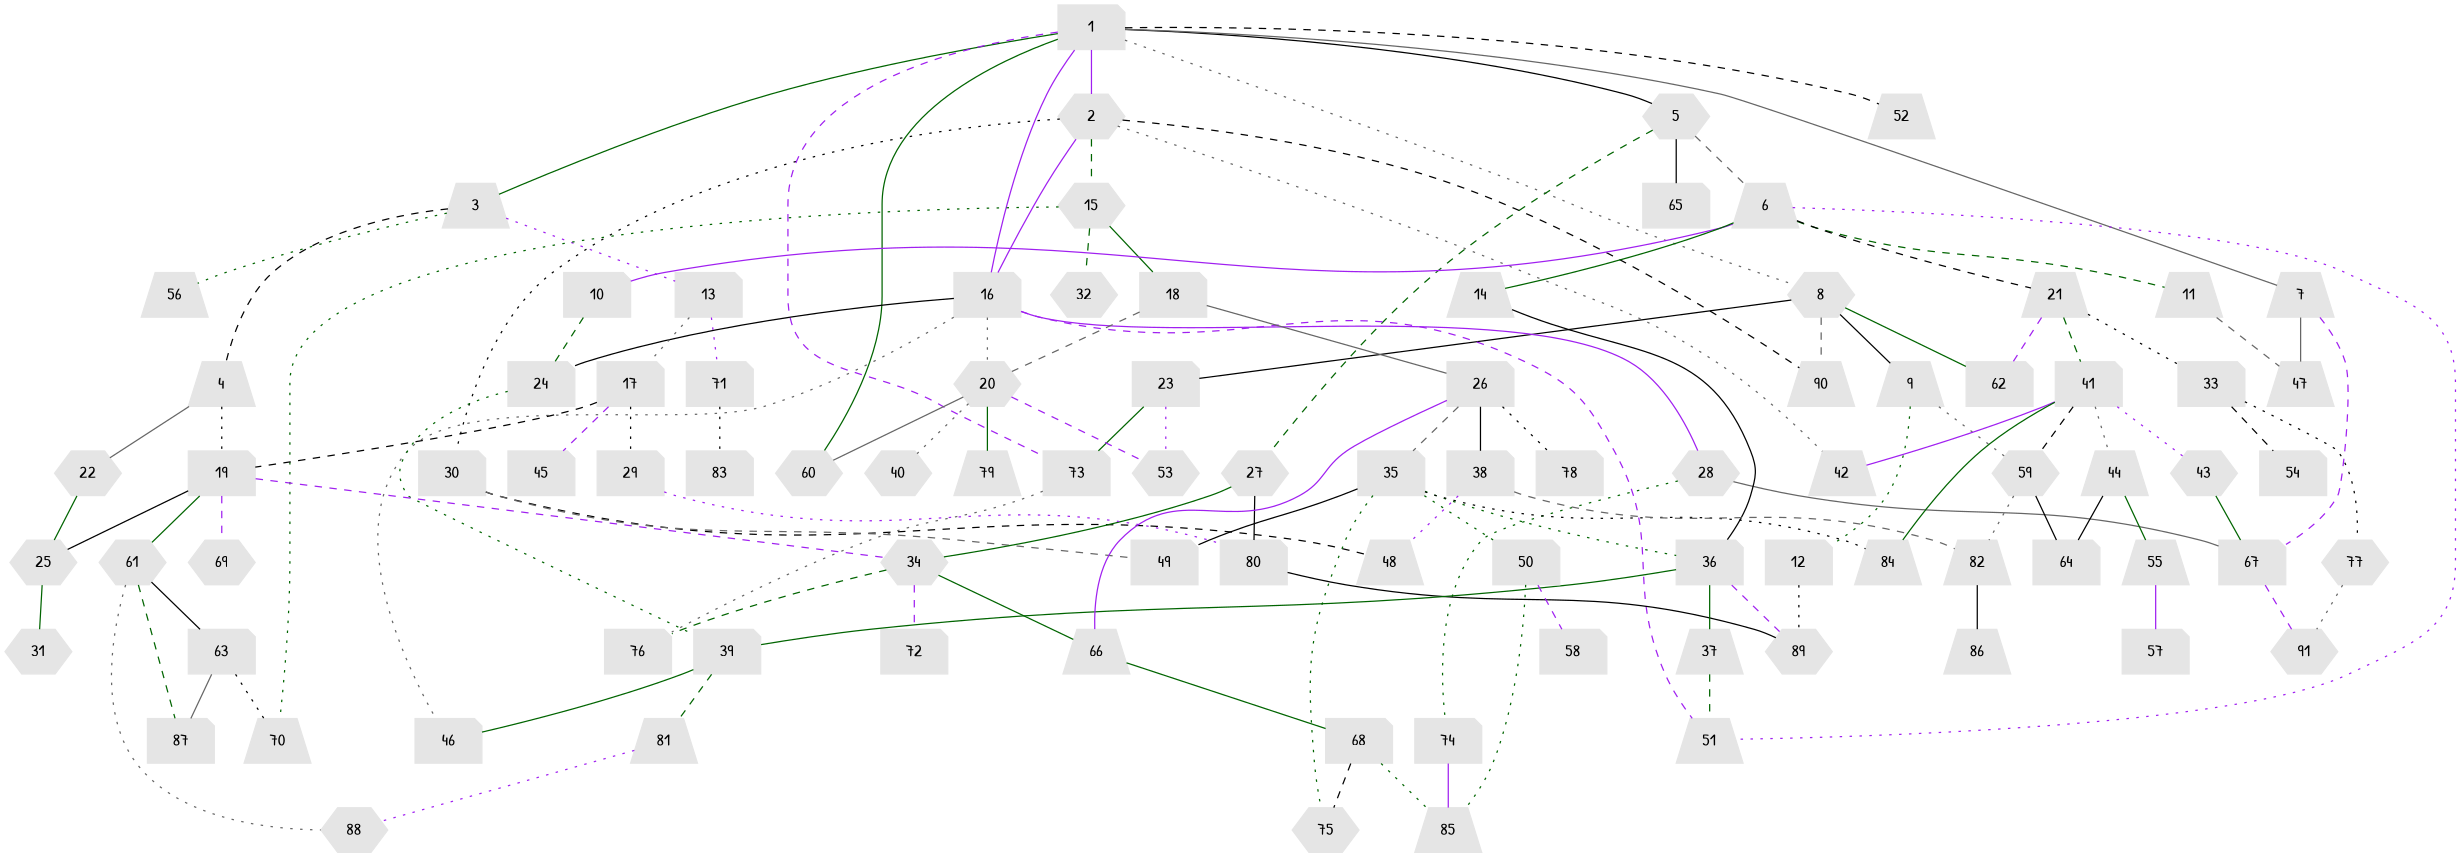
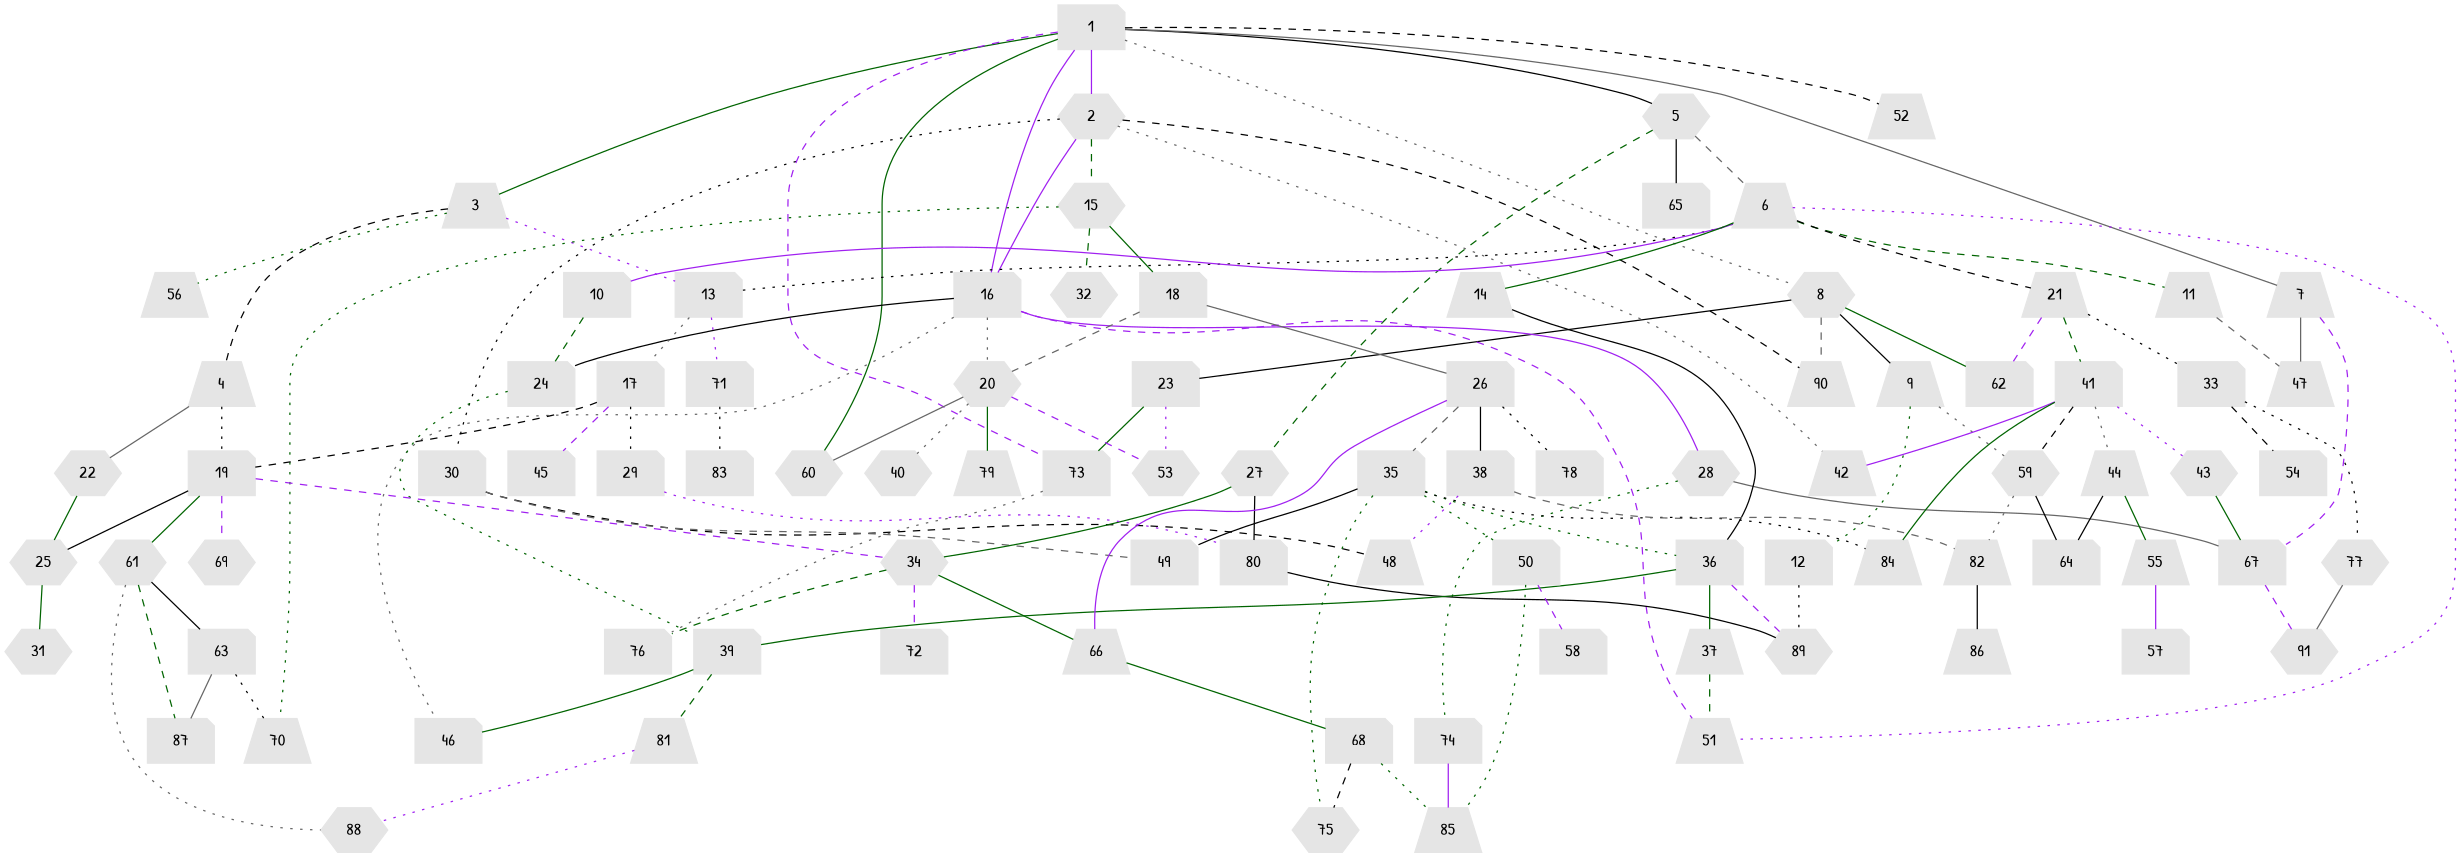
  graph {
    fontname="Patrick Hand"
    node [color=gray90 fontname="Patrick Hand" shape=note style=filled]
    edge [color=darkgreen fontname="Patrick Hand" style=solid]
    2 [shape=hexagon]
    1
    3 [shape=trapezium]
    5 [shape=hexagon]
    7 [shape=trapezium]
    8 [shape=hexagon]
    16
    52 [shape=trapezium]
    60 [shape=hexagon]
    73
    15 [shape=hexagon]
    30
    42 [shape=trapezium]
    90 [shape=trapezium]
    4 [shape=trapezium]
    13
    56 [shape=trapezium]
    6 [shape=trapezium]
    27 [shape=hexagon]
    65
    47 [shape=trapezium]
    67
    9 [shape=trapezium]
    23
    62
    51 [shape=trapezium]
    24
    20 [shape=hexagon]
    28 [shape=hexagon]
    46
    76
    18
    32 [shape=hexagon]
    70 [shape=trapezium]
    48 [shape=trapezium]
    49
    19
    22 [shape=hexagon]
    17
    71
    25 [shape=hexagon]
    34 [shape=hexagon]
    61 [shape=hexagon]
    69 [shape=hexagon]
    10
    11 [shape=trapezium]
    14 [shape=trapezium]
    21 [shape=trapezium]
    80
    36
    33
    41
    91 [shape=hexagon]
    12
    59 [shape=hexagon]
    53 [shape=hexagon]
    89 [shape=hexagon]
    82 [shape=trapezium]
    64
    39
    29
    45
    83
    37 [shape=trapezium]
    26
    40 [shape=hexagon]
    79 [shape=trapezium]
    74
    35
    38
    66 [shape=trapezium]
    78
    31 [shape=hexagon]
    72
    63
    87
    88 [shape=hexagon]
    54
    77 [shape=hexagon]
    84 [shape=trapezium]
    43 [shape=hexagon]
    44 [shape=trapezium]
    81 [shape=trapezium]
    50
    75 [shape=hexagon]
    68
    85 [shape=trapezium]
    58
    86 [shape=trapezium]
    55 [shape=trapezium]
    57
    2 -- 16 [color=purple]
    2 -- 15 [style=dashed]
    2 -- 30 [color=black style=dotted]
    2 -- 42 [color=gray40 style=dotted]
    2 -- 90 [color=black style=dashed]
    1 -- 2 [color=purple]
    1 -- 3
    1 -- 5 [color=black]
    1 -- 7 [color=gray40]
    1 -- 8 [color=gray40 style=dotted]
    1 -- 16 [color=purple]
    1 -- 52 [color=black style=dashed]
    1 -- 60
    1 -- 73 [color=purple style=dashed]
    3 -- 4 [color=black style=dashed]
    3 -- 13 [color=purple style=dotted]
    3 -- 56 [style=dotted]
    5 -- 6 [color=gray40 style=dashed]
    5 -- 27 [style=dashed]
    5 -- 65 [color=black]
    7 -- 47 [color=gray40]
    7 -- 67 [color=purple style=dashed]
    8 -- 90 [color=gray40 style=dashed]
    8 -- 9 [color=black]
    8 -- 23 [color=black]
    8 -- 62
    16 -- 51 [color=purple style=dashed]
    16 -- 24 [color=black]
    16 -- 20 [color=gray40 style=dotted]
    16 -- 28 [color=purple]
    16 -- 46 [color=gray40 style=dotted]
    73 -- 76 [color=gray40 style=dotted]
    15 -- 18
    15 -- 32 [style=dashed]
    15 -- 70 [style=dotted]
    30 -- 48 [color=black style=dashed]
    30 -- 49 [color=gray40 style=dashed]
    4 -- 19 [color=black style=dotted]
    4 -- 22 [color=gray40]
    13 -- 17 [color=gray40 style=dotted]
    13 -- 71 [color=purple style=dotted]
+   6 -- 13 [color=black style=dotted]
    6 -- 51 [color=purple style=dotted]
    6 -- 10 [color=purple]
    6 -- 11 [style=dashed]
    6 -- 14
    6 -- 21 [color=black style=dashed]
    27 -- 34
    27 -- 80 [color=black]
    67 -- 91 [color=purple style=dashed]
    9 -- 12 [style=dotted]
    9 -- 59 [color=gray40 style=dotted]
    23 -- 73
    23 -- 53 [color=purple style=dotted]
    24 -- 39 [style=dotted]
    20 -- 60 [color=gray40]
    20 -- 53 [color=purple style=dashed]
    20 -- 40 [color=gray40 style=dotted]
    20 -- 79
    28 -- 67 [color=gray40]
    28 -- 74 [style=dotted]
    18 -- 20 [color=gray40 style=dashed]
    18 -- 26 [color=gray40]
    19 -- 25 [color=black]
    19 -- 34 [color=purple style=dashed]
    19 -- 61
    19 -- 69 [color=purple style=dashed]
    22 -- 25
    17 -- 19 [color=black style=dashed]
    17 -- 29 [color=black style=dotted]
    17 -- 45 [color=purple style=dashed]
    71 -- 83 [color=black style=dotted]
    25 -- 31
    34 -- 76 [style=dashed]
    34 -- 66
    34 -- 72 [color=purple style=dashed]
    61 -- 63 [color=black]
    61 -- 87 [style=dashed]
    61 -- 88 [color=gray40 style=dotted]
    10 -- 24 [style=dashed]
    11 -- 47 [color=gray40 style=dashed]
    14 -- 36 [color=black]
    21 -- 62 [color=purple style=dashed]
    21 -- 33 [color=black style=dotted]
    21 -- 41 [style=dashed]
    80 -- 89 [color=black]
    36 -- 89 [color=purple style=dashed]
    36 -- 39
    36 -- 37
    33 -- 54 [color=black style=dashed]
    33 -- 77 [color=black style=dotted]
    41 -- 42 [color=purple]
    41 -- 59 [color=black style=dashed]
    41 -- 84
    41 -- 43 [color=purple style=dotted]
    41 -- 44 [color=gray40 style=dotted]
    12 -- 89 [color=black style=dotted]
    59 -- 82 [color=gray40 style=dotted]
    59 -- 64 [color=black]
    82 -- 86 [color=black]
    39 -- 46
    39 -- 81 [style=dashed]
    29 -- 80 [color=purple style=dotted]
    37 -- 51 [style=dashed]
    26 -- 35 [color=gray40 style=dashed]
    26 -- 38 [color=black]
    26 -- 66 [color=purple]
    26 -- 78 [color=black style=dotted]
    74 -- 85 [color=purple]
    35 -- 49 [color=black]
    35 -- 36 [style=dotted]
    35 -- 84 [color=black style=dotted]
    35 -- 50 [style=dotted]
    35 -- 75 [style=dotted]
    38 -- 48 [color=purple style=dotted]
    38 -- 82 [color=gray40 style=dashed]
    66 -- 68
    63 -- 70 [color=black style=dotted]
    63 -- 87 [color=gray40]
-   77 -- 91 [color=gray40 style=dotted]
+   77 -- 91 [color=gray40]
    43 -- 67
    44 -- 64 [color=black]
    44 -- 55
    81 -- 88 [color=purple style=dotted]
    50 -- 85 [style=dotted]
    50 -- 58 [color=purple style=dashed]
    68 -- 75 [color=black style=dashed]
    68 -- 85 [style=dotted]
    55 -- 57 [color=purple]
  }
